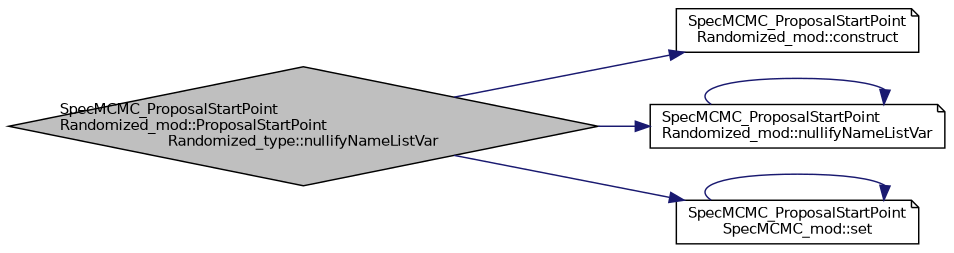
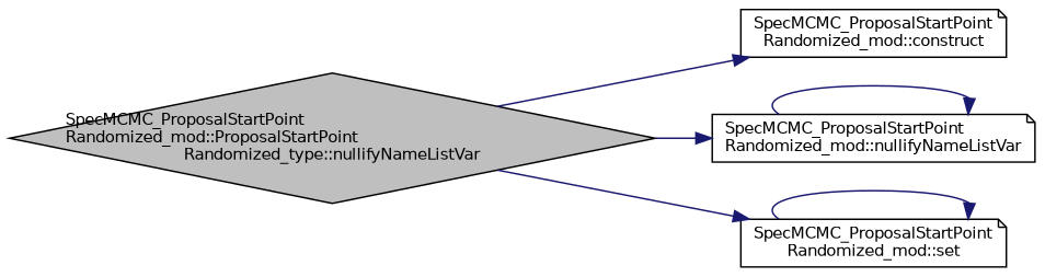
  digraph {
    rankdir=LR
    node [color=black fillcolor=white fontname=Helvetica fontsize=10 shape=note style=filled]
    edge [color=midnightblue fontname=Helvetica fontsize=10 labelfontname=Helvetica labelfontsize=10 style=solid]
    n1 [fillcolor=grey75 fontcolor=black height=0.2 label="SpecMCMC_ProposalStartPoint\lRandomized_mod::ProposalStartPoint\lRandomized_type::nullifyNameListVar" shape=diamond width=0.4]
    n2 [height=0.2 label="SpecMCMC_ProposalStartPoint\lRandomized_mod::construct" width=0.4]
    n3 [height=0.2 label="SpecMCMC_ProposalStartPoint\lRandomized_mod::nullifyNameListVar" width=0.4]
-   n4 [height=0.2 label="SpecMCMC_ProposalStartPoint\lSpecMCMC_mod::set" width=0.4]
+   n4 [height=0.2 label="SpecMCMC_ProposalStartPoint\lRandomized_mod::set" width=0.4]
    n1 -> n2
    n1 -> n3
    n1 -> n4
    n3 -> n3
    n4 -> n4
  }
